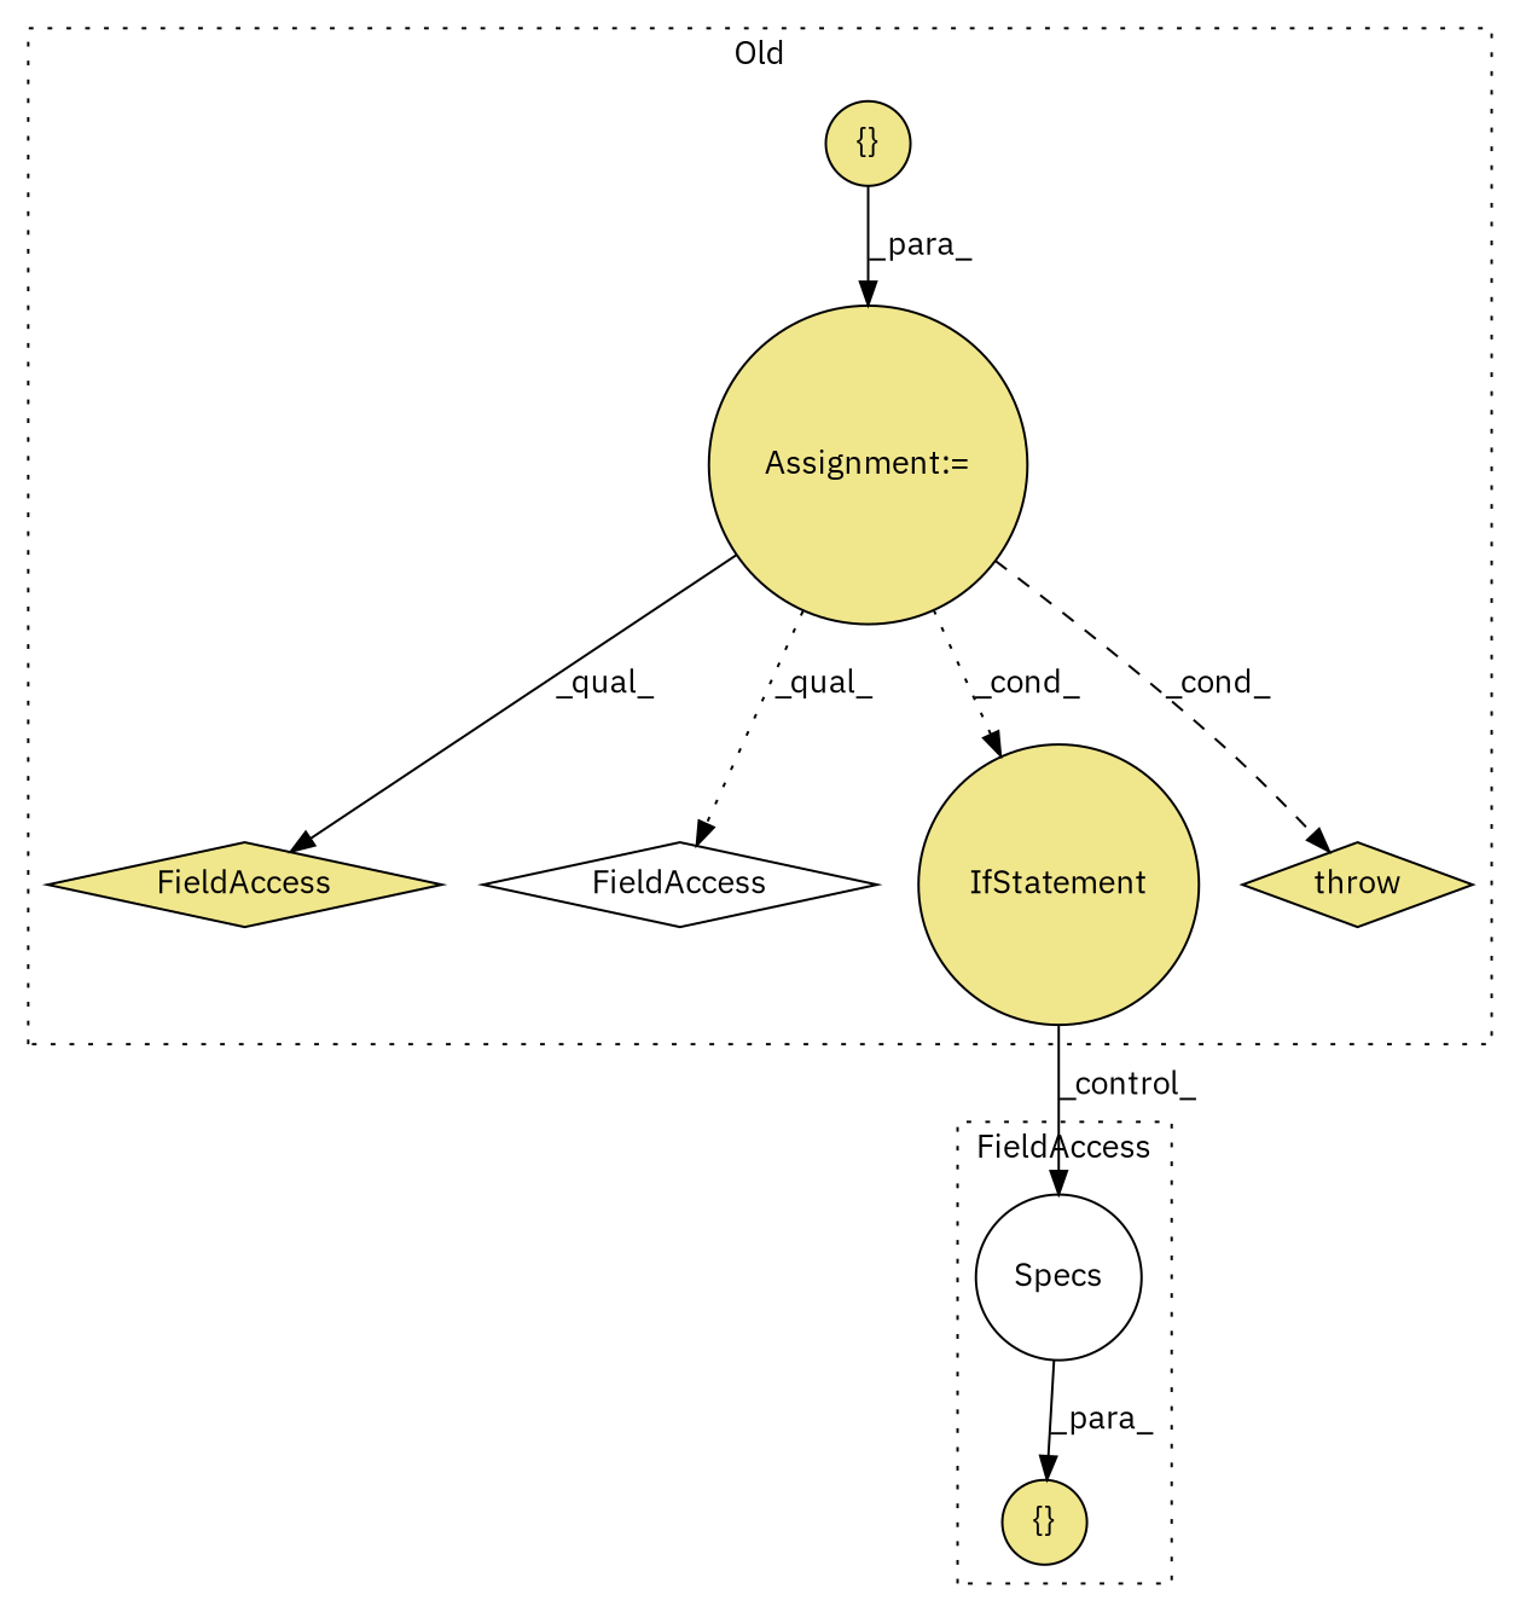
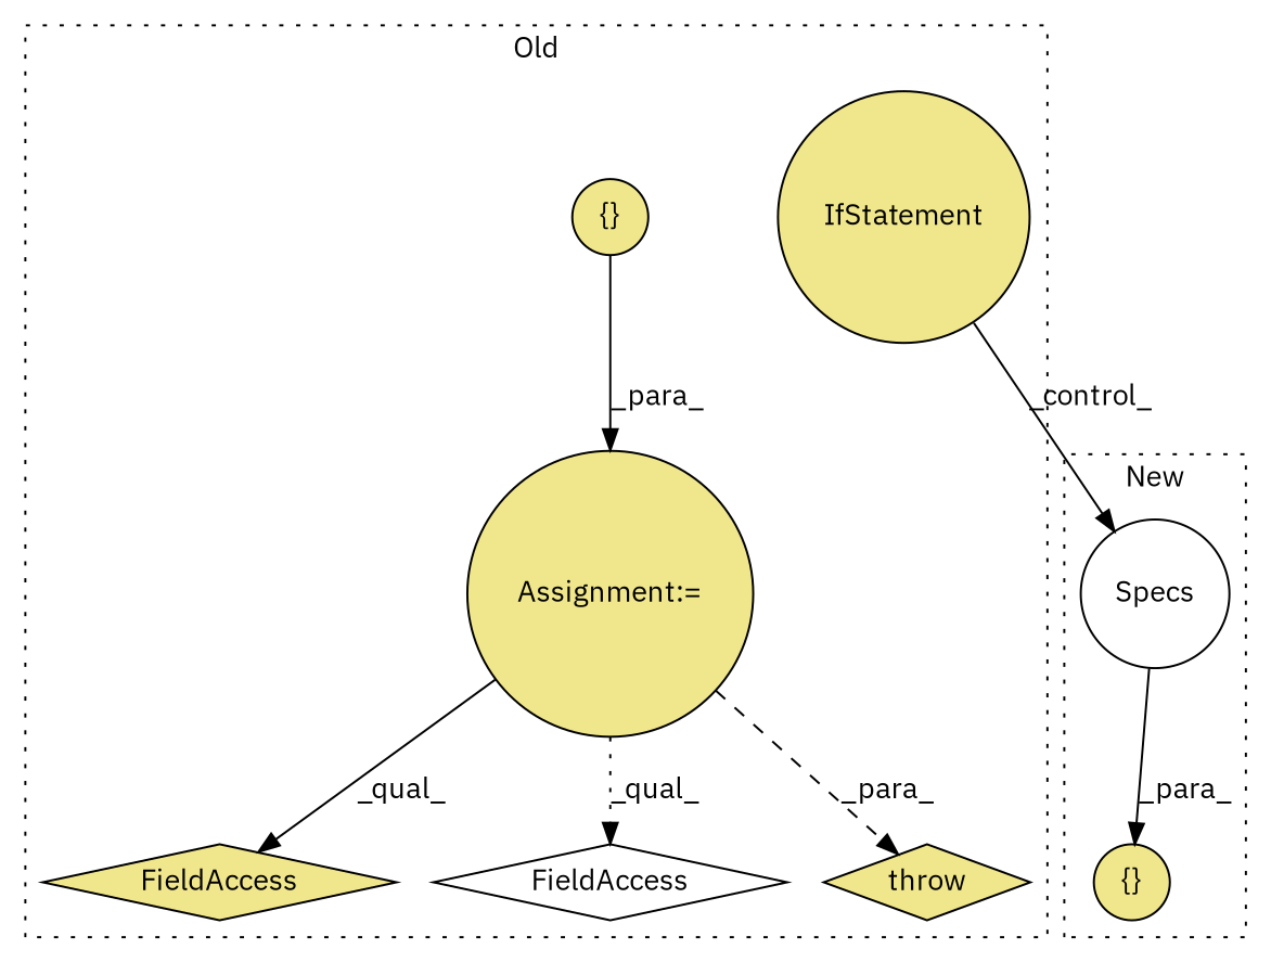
  digraph {
    fontname="IBM Plex Sans"
    node [a=4 fillcolor=khaki fontname="IBM Plex Sans" l="1,1" shape=circle style=filled]
    edge [fontname="IBM Plex Sans" style=solid]
    n1 [label="{}" s="6669,6687"]
    n2 [a=22 l=9 label=FieldAccess s=7038 shape=diamond]
    n3 [a=22 fillcolor=white l=12 label=FieldAccess s=6787 shape=diamond]
    n4 [a=25 l="4,2" label=IfStatement s="6811,6845"]
    n5 [a=53 l=6 label=throw s=6855 shape=diamond]
    n6 [a=7 l=1 label="Assignment:=" s=6717]
    n7 [a=32 fillcolor=white l="6,1" label=Specs s="6683,6711"]
    n8 [label="{}" s="6682,6712"]
    subgraph cluster_1 {
      label=Old
      style=dotted
      n1
      n2
      n3
      n4
      n5
      n6
    }
    subgraph cluster_2 {
-     label=FieldAccess
+     label=New
      style=dotted
      n7
      n8
    }
    n1 -> n6 [label=_para_]
    n4 -> n7 [label=_control_]
    n6 -> n2 [label=_qual_]
    n6 -> n3 [label=_qual_ style=dotted]
-   n6 -> n4 [label=_cond_ style=dotted]
-   n6 -> n5 [label=_cond_ style=dashed]
+   n6 -> n5 [label=_para_ style=dashed]
    n7 -> n8 [label=_para_]
  }
